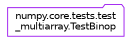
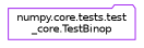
  digraph {
    rankdir=LR
-   n1 [color=purple fillcolor=white fontname=Helvetica fontsize=10 height=0.2 label="numpy.core.tests.test\l_multiarray.TestBinop" shape=folder style=filled width=0.4]
+   n1 [color=purple fillcolor=white fontname=Helvetica fontsize=10 height=0.2 label="numpy.core.tests.test\l_core.TestBinop" shape=folder style=filled width=0.4]
  }
